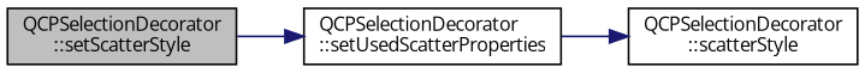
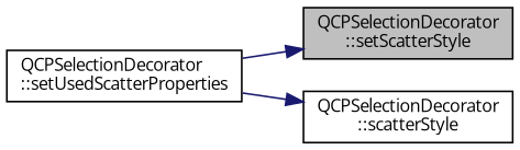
  digraph {
    fontname="Open Sans"
    rankdir=LR
    node [color=black fillcolor=white fontname="Open Sans" fontsize=10 shape=record style=filled]
    edge [color=midnightblue fontname="Open Sans" fontsize=10 labelfontname=Helvetica labelfontsize=10 style=solid]
    n1 [fillcolor=grey75 fontcolor=black height=0.2 label="QCPSelectionDecorator\l::setScatterStyle" width=0.4]
    n2 [height=0.2 label="QCPSelectionDecorator\l::setUsedScatterProperties" width=0.4]
    n3 [height=0.2 label="QCPSelectionDecorator\l::scatterStyle" width=0.4]
-   n1 -> n2
+   n2 -> n1
    n2 -> n3
  }
